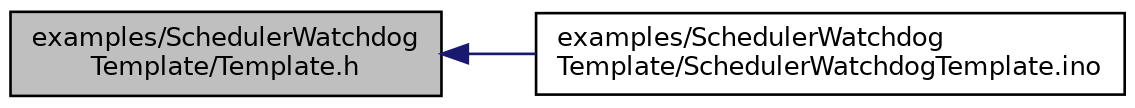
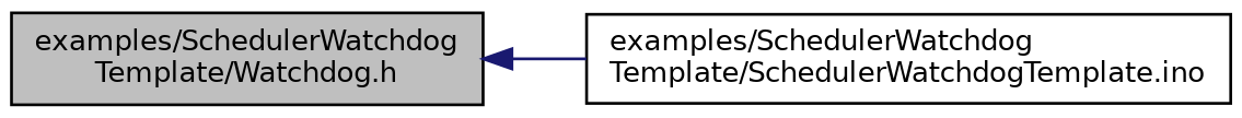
  digraph {
    rankdir=LR
    node [color=black fontname=Helvetica fontsize=10 shape=record style=filled]
-   n1 [fillcolor=grey75 fontcolor=black height=0.2 label="examples/SchedulerWatchdog\lTemplate/Template.h" width=0.4]
+   n1 [fillcolor=grey75 fontcolor=black height=0.2 label="examples/SchedulerWatchdog\lTemplate/Watchdog.h" width=0.4]
    n2 [fillcolor=white height=0.2 label="examples/SchedulerWatchdog\lTemplate/SchedulerWatchdogTemplate.ino" width=0.4]
    n1 -> n2 [color=midnightblue dir=back fontname=Helvetica fontsize=10 labelfontname=Helvetica labelfontsize=10 style=solid]
  }
